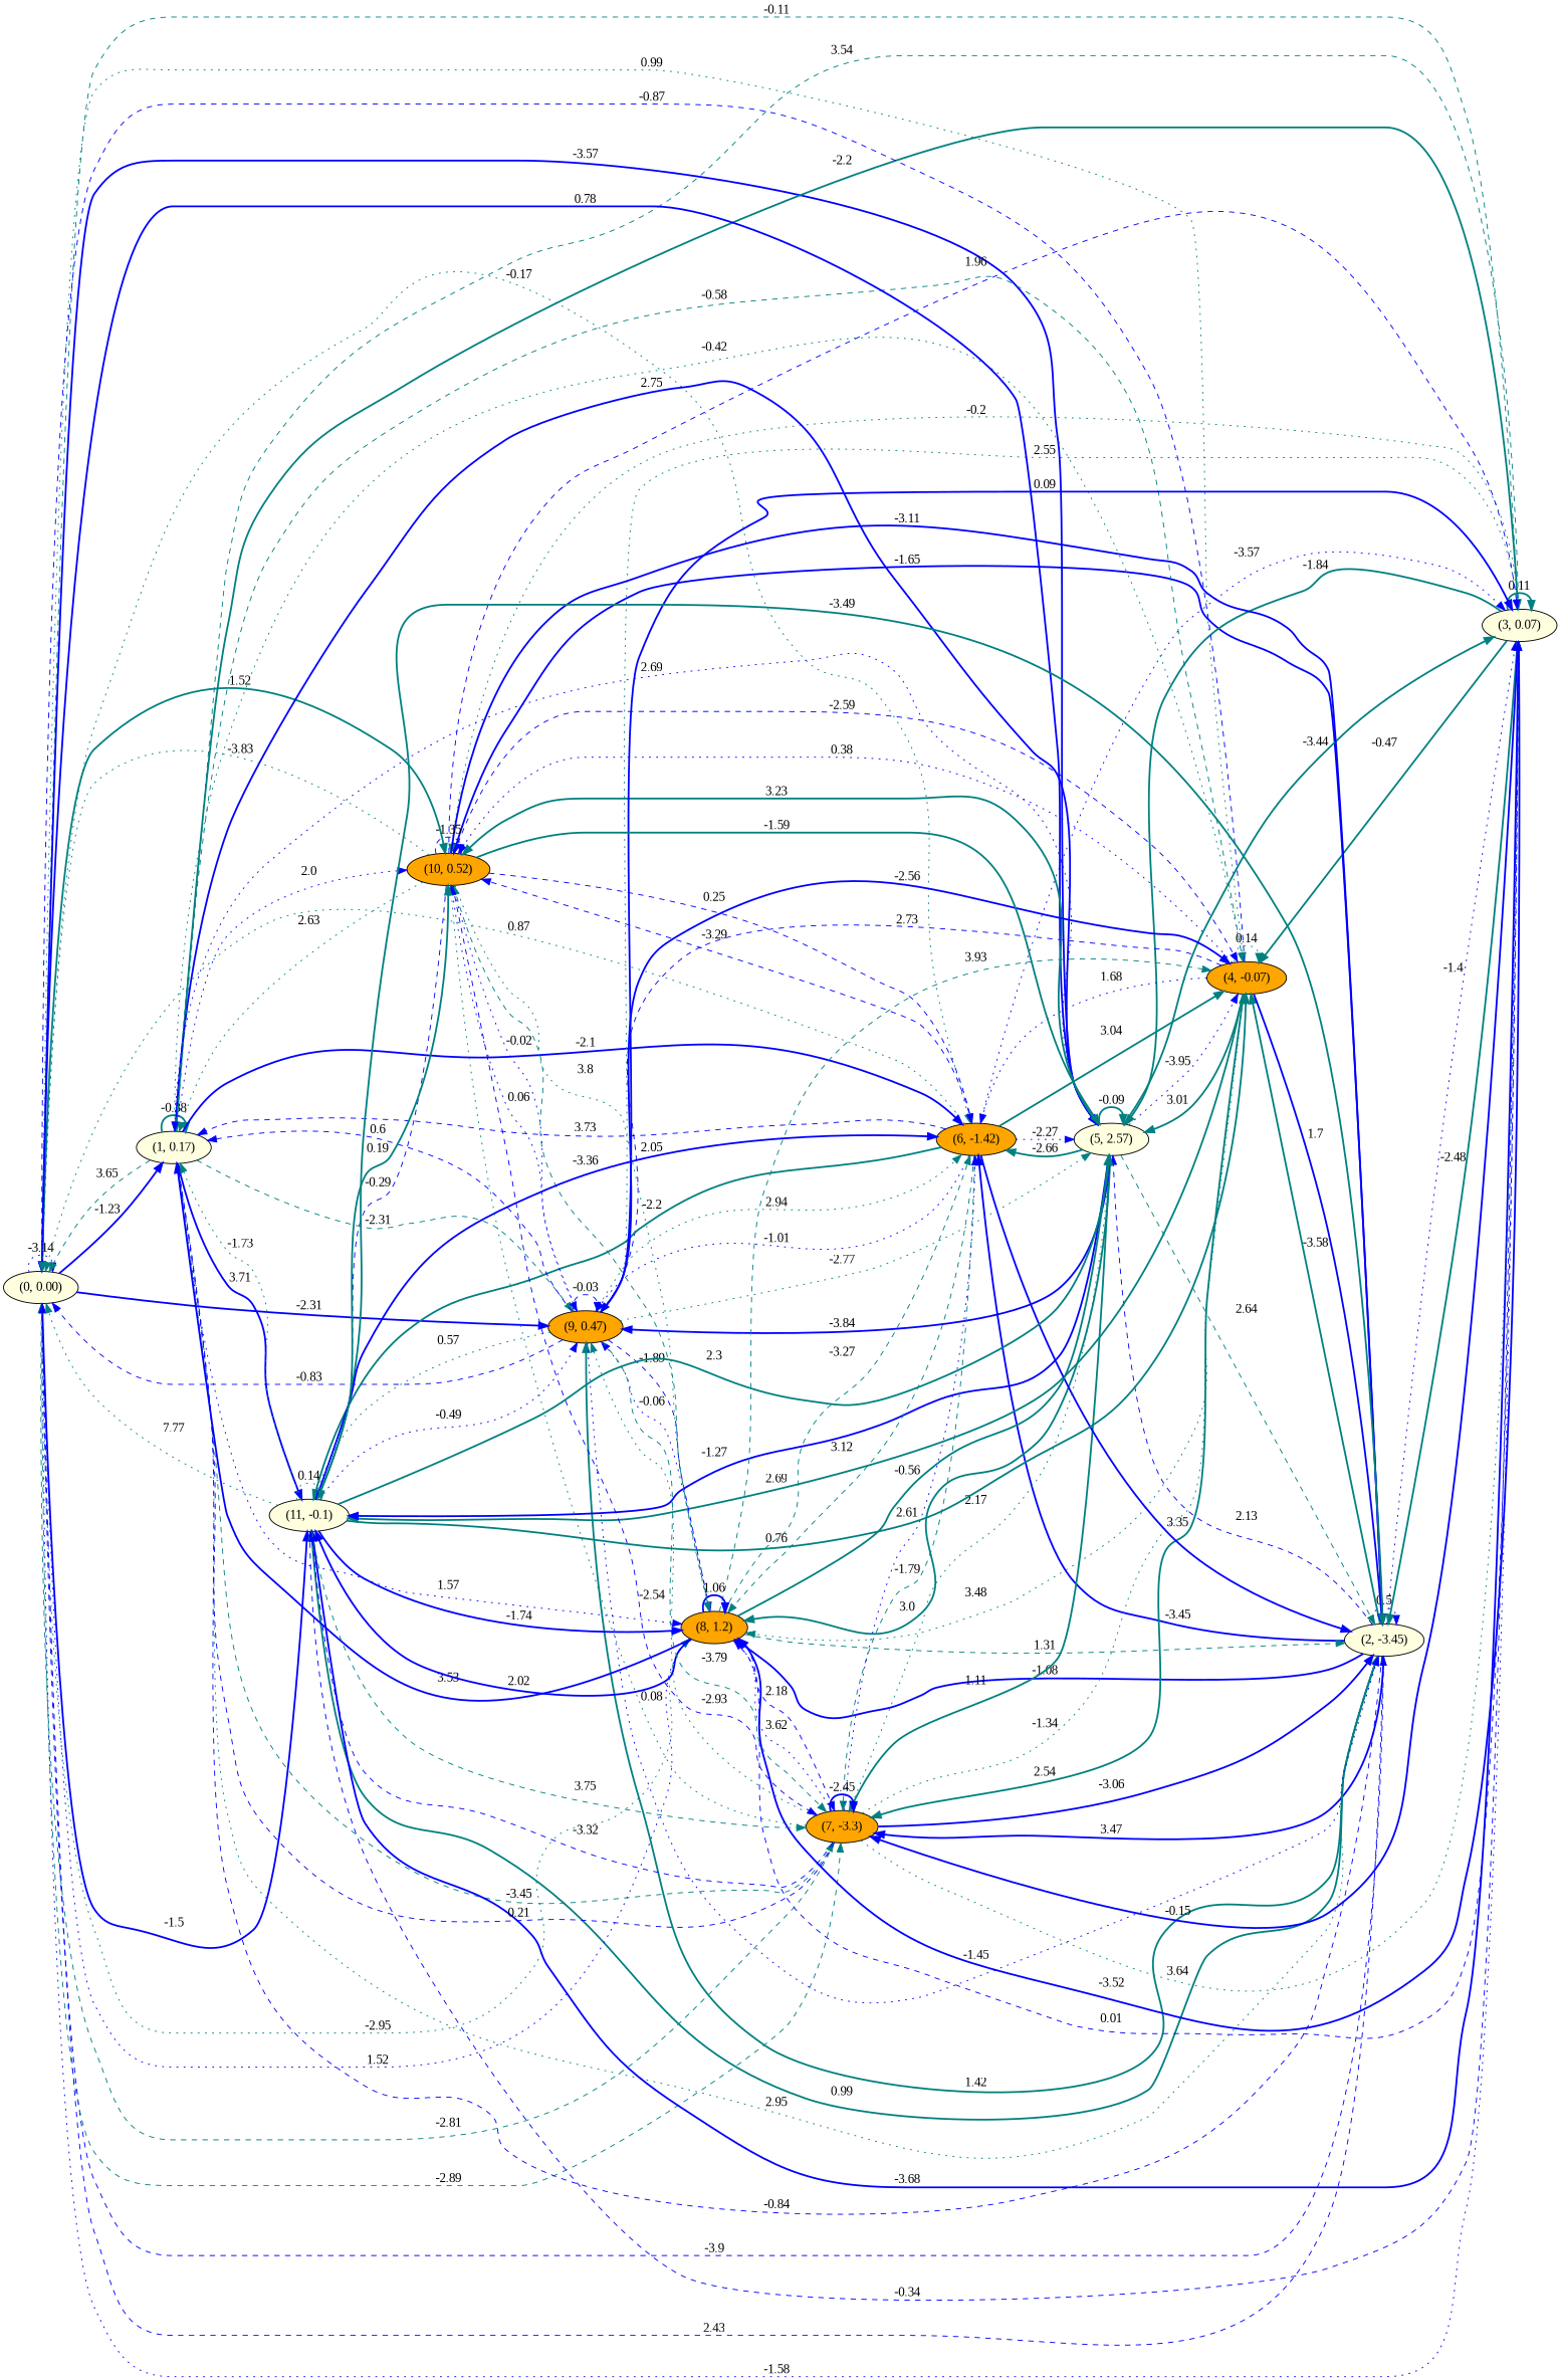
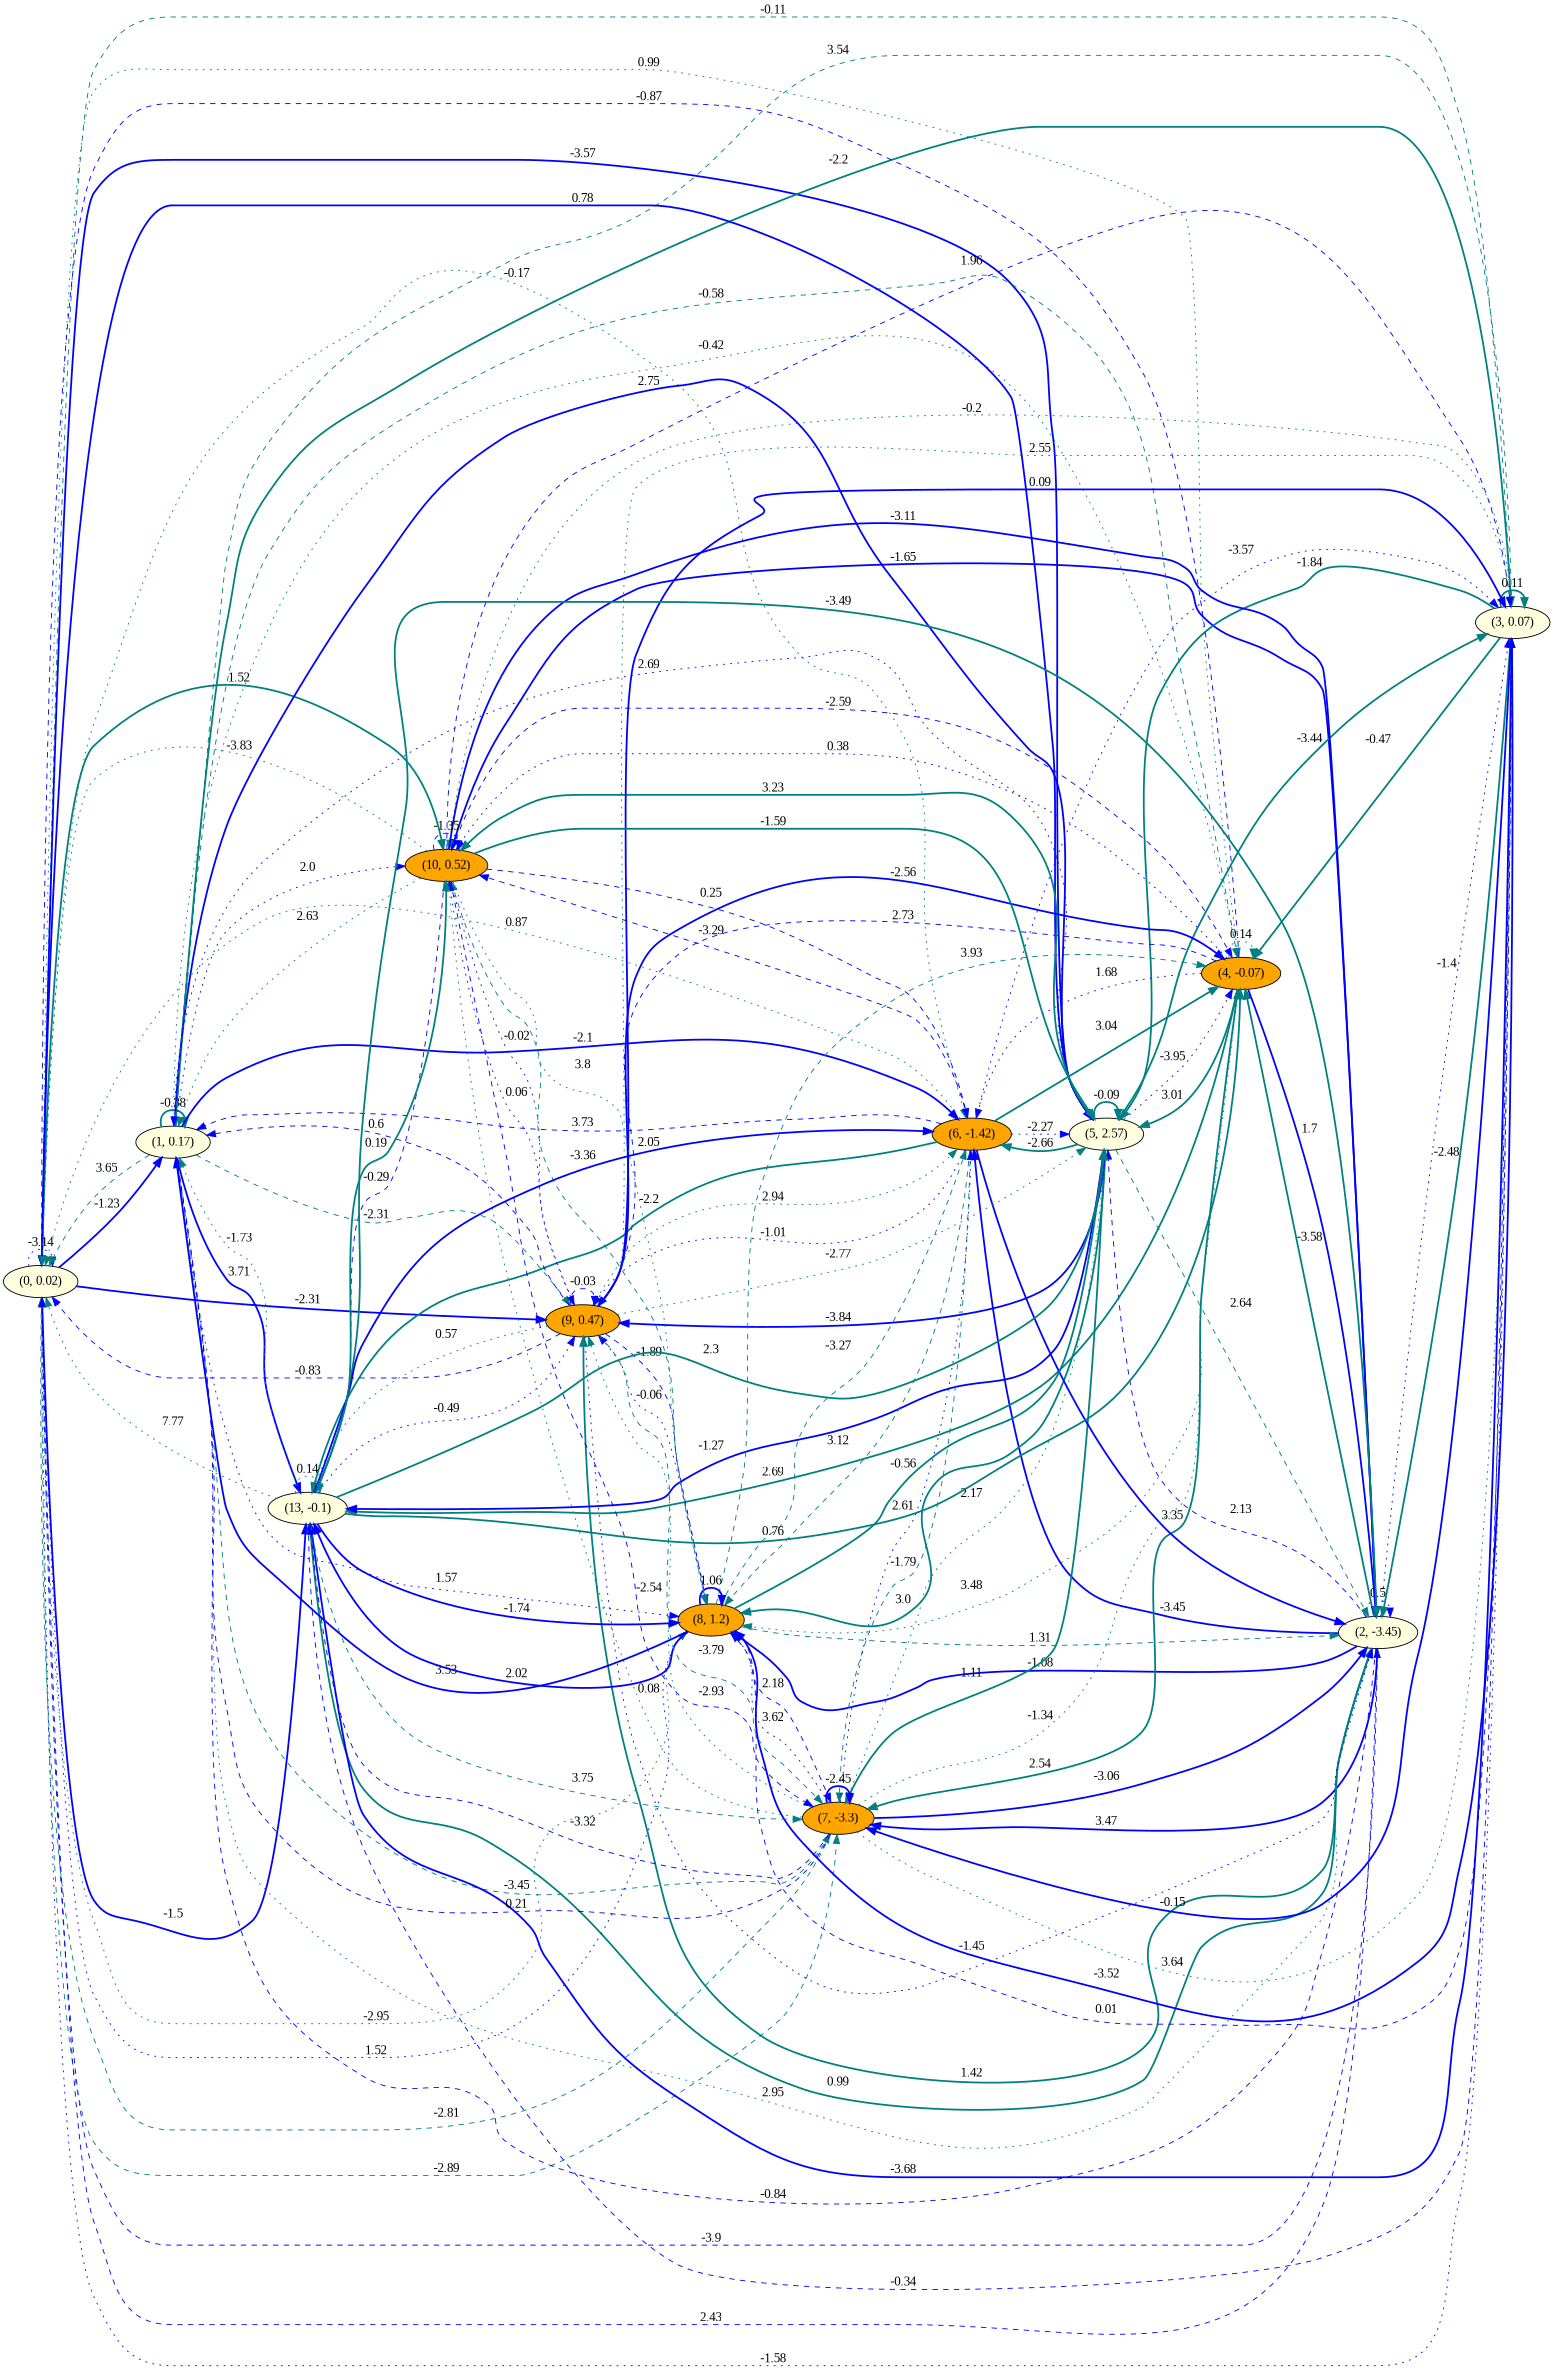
  digraph {
    fontname="Liberation Serif"
    rankdir=LR
    node [fillcolor=lightyellow fontname="Liberation Serif" style=filled]
    edge [color=blue fontname="Liberation Serif" style=bold]
-   n1 [label="(0, 0.00)"]
+   n1 [label="(0, 0.02)"]
    n2 [label="(1, 0.17)"]
    n3 [label="(2, -3.45)"]
    n4 [label="(3, 0.07)"]
    n5 [fillcolor=orange label="(4, -0.07)"]
    n6 [label="(5, 2.57)"]
    n7 [fillcolor=orange label="(6, -1.42)"]
    n8 [fillcolor=orange label="(7, -3.3)"]
    n9 [fillcolor=orange label="(8, 1.2)"]
    n10 [fillcolor=orange label="(9, 0.47)"]
    n11 [fillcolor=orange label="(10, 0.52)"]
-   n12 [label="(11, -0.1)"]
+   n12 [label="(13, -0.1)"]
    n1 -> n1 [label=-3.14 style=dotted]
    n1 -> n2 [label=-1.23]
    n1 -> n3 [label=-3.9 style=dashed]
    n1 -> n4 [color=teal label=-0.11 style=dashed]
    n1 -> n5 [color=teal label=0.99 style=dotted]
    n1 -> n6 [label=-3.57]
    n1 -> n7 [color=teal label=-0.17 style=dotted]
    n1 -> n8 [color=teal label=-2.89 style=dashed]
    n1 -> n9 [color=teal label=-2.95 style=dotted]
    n1 -> n10 [label=-2.31]
    n1 -> n11 [color=teal label=1.52]
    n1 -> n12 [label=-1.5]
    n2 -> n1 [color=teal label=3.65 style=dashed]
    n2 -> n2 [color=teal label=-0.38]
    n2 -> n3 [color=teal label=2.95 style=dotted]
    n2 -> n4 [color=teal label=-2.2]
    n2 -> n5 [color=teal label=-0.42 style=dotted]
    n2 -> n6 [label=2.75]
    n2 -> n7 [label=-2.1]
    n2 -> n8 [color=teal label=-3.45 style=dashed]
    n2 -> n9 [label=1.57 style=dotted]
    n2 -> n10 [color=teal label=-2.31 style=dashed]
    n2 -> n11 [label=2.0 style=dotted]
    n2 -> n12 [label=3.71]
    n3 -> n1 [label=2.43 style=dashed]
    n3 -> n2 [label=-0.84 style=dashed]
    n3 -> n3 [label=0.5 style=dotted]
    n3 -> n4 [label=-1.4 style=dotted]
    n3 -> n5 [color=teal label=-3.58]
    n3 -> n6 [label=2.13 style=dashed]
    n3 -> n7 [label=-3.45]
    n3 -> n8 [label=3.47]
    n3 -> n9 [label=-1.08]
    n3 -> n10 [color=teal label=1.42]
    n3 -> n11 [label=-1.65]
    n3 -> n12 [color=teal label=0.99]
    n4 -> n1 [label=-1.58 style=dotted]
    n4 -> n2 [color=teal label=3.54 style=dashed]
    n4 -> n3 [color=teal label=-2.48]
    n4 -> n4 [color=teal label=0.11]
    n4 -> n5 [color=teal label=-0.47]
    n4 -> n6 [color=teal label=-1.84]
    n4 -> n8 [label=-0.15]
    n4 -> n9 [label=-3.52]
    n4 -> n10 [color=teal label=2.55 style=dotted]
    n4 -> n11 [color=teal label=-0.2 style=dotted]
    n4 -> n12 [label=-3.68]
    n5 -> n1 [label=-0.87 style=dashed]
    n5 -> n2 [color=teal label=-0.58 style=dashed]
    n5 -> n3 [label=1.7]
    n5 -> n5 [color=teal label=0.14 style=dotted]
    n5 -> n6 [color=teal label=3.01]
    n5 -> n7 [label=1.68 style=dotted]
    n5 -> n8 [color=teal label=2.54]
    n5 -> n9 [color=teal label=3.48 style=dotted]
    n5 -> n10 [label=2.73 style=dashed]
    n5 -> n11 [label=0.38 style=dotted]
    n5 -> n12 [color=teal label=2.69]
    n6 -> n1 [label=0.78]
    n6 -> n2 [label=2.69 style=dotted]
    n6 -> n3 [color=teal label=2.64 style=dashed]
    n6 -> n4 [color=teal label=-3.44]
    n6 -> n5 [label=-3.95 style=dotted]
    n6 -> n6 [color=teal label=-0.09]
    n6 -> n7 [color=teal label=-2.66]
    n6 -> n8 [color=teal label=1.11]
    n6 -> n9 [color=teal label=3.0]
    n6 -> n10 [label=-3.84]
    n6 -> n11 [color=teal label=3.23]
    n6 -> n12 [label=-1.27]
    n7 -> n1 [color=teal label=0.87 style=dotted]
    n7 -> n2 [label=3.73 style=dashed]
    n7 -> n3 [label=3.35]
    n7 -> n4 [label=-3.57 style=dotted]
    n7 -> n5 [color=teal label=3.04]
    n7 -> n6 [label=-2.27 style=dotted]
    n7 -> n8 [color=teal label=-1.79 style=dashed]
    n7 -> n9 [color=teal label=3.12 style=dashed]
    n7 -> n10 [label=-1.01 style=dotted]
    n7 -> n11 [label=-3.29 style=dashed]
    n7 -> n12 [color=teal label=-2.2]
    n8 -> n1 [color=teal label=-2.81 style=dashed]
    n8 -> n2 [label=0.21 style=dashed]
    n8 -> n3 [label=-3.06]
    n8 -> n4 [color=teal label=3.64 style=dotted]
    n8 -> n5 [color=teal label=-1.34 style=dotted]
    n8 -> n6 [color=teal label=2.17 style=dotted]
    n8 -> n7 [label=2.61 style=dotted]
    n8 -> n8 [label=-2.45]
    n8 -> n9 [label=3.62 style=dotted]
    n8 -> n10 [color=teal label=-2.93 style=dotted]
    n8 -> n11 [color=teal label=0.08 style=dotted]
    n8 -> n12 [label=-3.32 style=dashed]
    n9 -> n1 [label=1.52 style=dotted]
    n9 -> n2 [label=3.53]
    n9 -> n3 [color=teal label=1.31 style=dashed]
    n9 -> n4 [label=0.01 style=dashed]
    n9 -> n5 [color=teal label=3.93 style=dashed]
    n9 -> n6 [color=teal label=-0.56]
    n9 -> n7 [color=teal label=-3.27 style=dashed]
    n9 -> n8 [label=2.18 style=dashed]
    n9 -> n9 [label=1.06]
    n9 -> n10 [label=-0.06 style=dotted]
    n9 -> n11 [color=teal label=-3.36 style=dashed]
    n9 -> n12 [label=2.02]
    n10 -> n1 [label=-0.83 style=dashed]
    n10 -> n2 [label=0.6 style=dashed]
    n10 -> n3 [label=-1.45 style=dotted]
    n10 -> n4 [label=0.09]
    n10 -> n5 [label=-2.56]
    n10 -> n6 [color=teal label=-2.77 style=dotted]
    n10 -> n7 [color=teal label=2.94 style=dotted]
    n10 -> n8 [color=teal label=-3.79 style=dashed]
    n10 -> n9 [label=-1.89 style=dashed]
    n10 -> n10 [label=-0.03 style=dashed]
    n10 -> n11 [label=0.06 style=dotted]
    n10 -> n12 [color=teal label=0.57 style=dotted]
    n11 -> n1 [color=teal label=-3.83 style=dotted]
    n11 -> n2 [color=teal label=2.63 style=dotted]
    n11 -> n3 [label=-3.11]
    n11 -> n4 [label=1.96 style=dashed]
    n11 -> n5 [label=-2.59 style=dashed]
    n11 -> n6 [color=teal label=-1.59]
    n11 -> n7 [label=0.25 style=dashed]
    n11 -> n8 [label=-2.54 style=dashed]
    n11 -> n9 [color=teal label=3.8 style=dotted]
    n11 -> n10 [label=-0.02 style=dotted]
    n11 -> n11 [label=-1.35 style=dashed]
    n11 -> n12 [label=-0.29 style=dashed]
    n12 -> n1 [color=teal label=7.77 style=dotted]
    n12 -> n2 [color=teal label=-1.73 style=dotted]
    n12 -> n3 [color=teal label=-3.49]
    n12 -> n4 [label=-0.34 style=dashed]
    n12 -> n5 [color=teal label=0.76]
    n12 -> n6 [color=teal label=2.3]
    n12 -> n7 [label=2.05]
    n12 -> n8 [color=teal label=3.75 style=dashed]
    n12 -> n9 [label=-1.74]
    n12 -> n10 [label=-0.49 style=dotted]
    n12 -> n11 [color=teal label=0.19]
    n12 -> n12 [color=teal label=0.14 style=dotted]
  }
